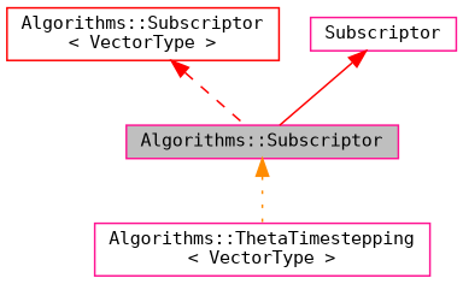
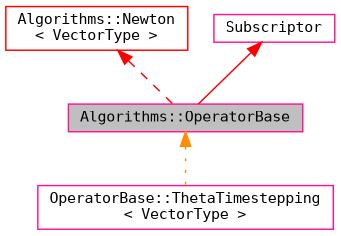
  digraph {
    fontname="DejaVu Sans Mono"
    node [color=deeppink fillcolor=white fontname="DejaVu Sans Mono" fontsize=10 shape=record style=filled]
    edge [color=red dir=back fontname="DejaVu Sans Mono" fontsize=10 labelfontname=Helvetica labelfontsize=10]
-   n1 [fillcolor=grey75 fontcolor=black height=0.2 label="Algorithms::Subscriptor" width=0.4]
-   n2 [height=0.2 label="Algorithms::ThetaTimestepping\l\< VectorType \>" width=0.4]
-   n3 [color=red height=0.2 label="Algorithms::Subscriptor\l\< VectorType \>" width=0.4]
+   n1 [fillcolor=grey75 fontcolor=black height=0.2 label="Algorithms::OperatorBase" width=0.4]
+   n2 [height=0.2 label="OperatorBase::ThetaTimestepping\l\< VectorType \>" width=0.4]
+   n3 [color=red height=0.2 label="Algorithms::Newton\l\< VectorType \>" width=0.4]
    n4 [height=0.2 label=Subscriptor width=0.4]
    n1 -> n2 [color=darkorange style=dotted]
    n3 -> n1 [style=dashed]
    n4 -> n1 [style=solid]
  }
